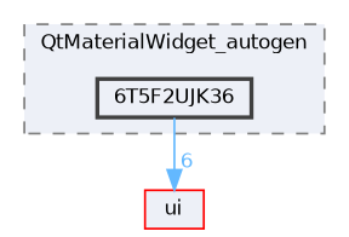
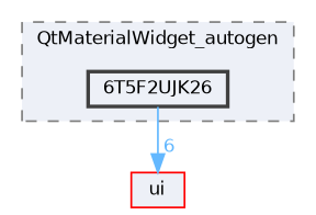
  digraph {
    compound=true
    node [fillcolor="#edf0f7" fontname=Helvetica fontsize=10 shape=box]
-   n1 [color=grey25 height=0.2 label="6T5F2UJK36" style="filled,bold" width=0.4]
+   n1 [color=grey25 height=0.2 label="6T5F2UJK26" style="filled,bold" width=0.4]
    n2 [color=red height=0.2 label=ui style=filled width=0.4]
    subgraph cluster_1 {
      bgcolor="#edf0f7"
      fontname=Helvetica
      fontsize=10
      label=QtMaterialWidget_autogen
      pencolor=grey50
      style="filled,dashed"
      n1
    }
    n1 -> n2 [color=steelblue1 fontcolor=steelblue1 fontname=Helvetica fontsize=10 headlabel=6 labeldistance=1.5 labelfontname=Helvetica labelfontsize=10]
  }
